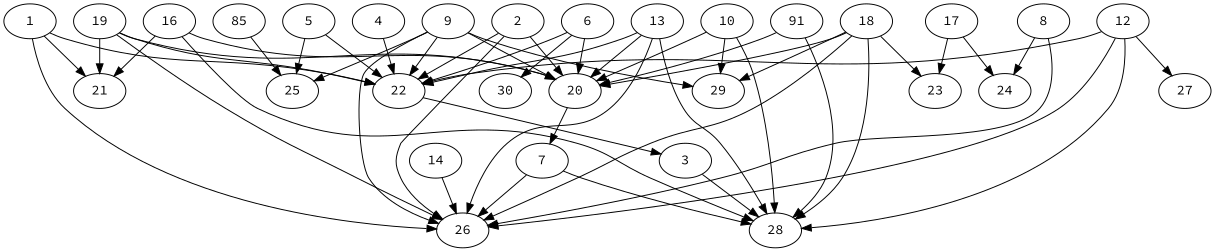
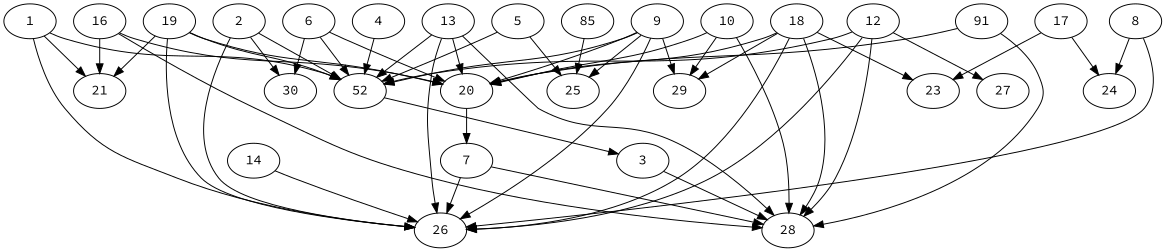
  digraph {
    fontname="Source Code Pro"
    node [alpha=0.02 fontname="Source Code Pro"]
    edge [fontname="Source Code Pro"]
    1 [alpha=0.13 expect_size=51803136]
    21 [alpha=0.10 expect_size=29630464]
-   22 [alpha=0.13 expect_size=36979712]
+   22 [alpha=0.13 expect_size=36979712 label=52]
    26 [alpha=0.20 expect_size=8918016]
    3 [alpha=0.10 expect_size=51772416]
    2 [alpha=0.18 expect_size=27177984]
    20 [alpha=0.16 expect_size=51280896]
    7 [alpha=0.18 expect_size=33301504]
    28 [alpha=0.17 expect_size=13068288]
    4 [alpha=0.18 expect_size=14055424]
    5 [alpha=0.11 expect_size=36838400]
    25 [expect_size=29234176]
    6 [alpha=0.17 expect_size=46296064]
    30 [expect_size=6039552]
    8 [alpha=0.14 expect_size=51288064]
    24 [expect_size=20685824]
    9 [expect_size=19087360]
    29 [alpha=0.12 expect_size=47329280]
    10 [alpha=0.11 expect_size=40766464]
    n20 [alpha=0.03 expect_size=5362688 label=91]
    12 [alpha=0.06 expect_size=34931712]
    27 [alpha=0.09 expect_size=30652416]
    13 [alpha=0.07 expect_size=29540352]
    14 [alpha=0.04 expect_size=5669888]
    n25 [alpha=0.11 expect_size=47925248 label=85]
    16 [alpha=0.09 expect_size=26215424]
    17 [alpha=0.13 expect_size=18489344]
    23 [alpha=0.16 expect_size=51215360]
    18 [alpha=0.15 expect_size=14196736]
    19 [expect_size=46754816]
    1 -> 21
    1 -> 22
    1 -> 26
    22 -> 3
    3 -> 28
    2 -> 22
    2 -> 26
-   2 -> 20
+   2 -> 30
    20 -> 7
    7 -> 26
    7 -> 28
    4 -> 22
    5 -> 22
    5 -> 25
    6 -> 22
    6 -> 20
    6 -> 30
    8 -> 26
    8 -> 24
    9 -> 22
    9 -> 26
    9 -> 20
    9 -> 25
    9 -> 29
    10 -> 20
    10 -> 28
    10 -> 29
    n20 -> 20
    n20 -> 28
    12 -> 22
    12 -> 26
    12 -> 28
    12 -> 27
    13 -> 22
    13 -> 26
    13 -> 20
    13 -> 28
    14 -> 26
    n25 -> 25
    16 -> 21
    16 -> 20
    16 -> 28
    17 -> 24
    17 -> 23
    18 -> 26
    18 -> 20
    18 -> 28
    18 -> 29
    18 -> 23
    19 -> 21
    19 -> 22
    19 -> 26
    19 -> 20
  }
